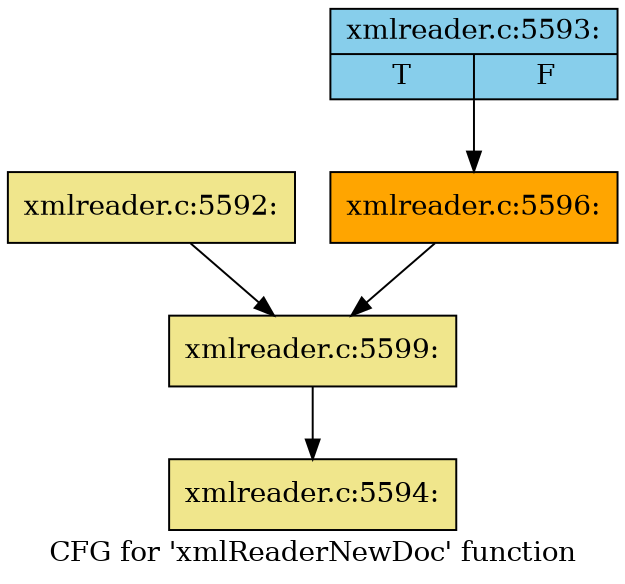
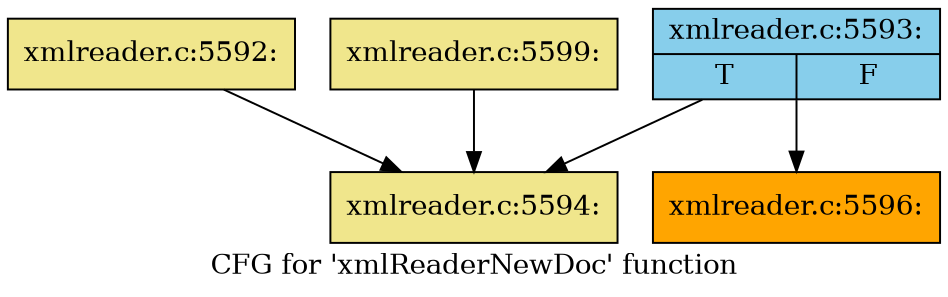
  digraph {
    label="CFG for 'xmlReaderNewDoc' function"
    node [fillcolor=khaki shape=record style=filled]
    n1 [label="{xmlreader.c:5592:}"]
    n2 [label="{xmlreader.c:5599:}"]
    n3 [fillcolor=skyblue label="{xmlreader.c:5593:|{<s0>T|<s1>F}}"]
    n4 [label="{xmlreader.c:5594:}"]
    n5 [fillcolor=orange label="{xmlreader.c:5596:}"]
-   n1 -> n2
+   n1 -> n4
    n2 -> n4
+   n3 -> n4
    n3 -> n5
-   n5 -> n2
  }
